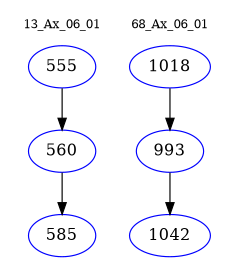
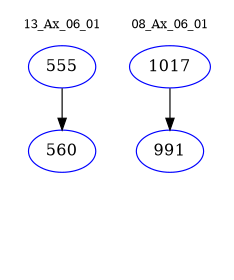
  digraph {
    node [color=blue]
    edge [color=black]
    n1 [label=555]
    n2 [label=560]
-   n3 [label=585]
-   n4 [label=1018]
-   n5 [label=993]
-   n6 [label=1042]
+   n4 [label=1017]
+   n5 [label=991]
    subgraph cluster_1 {
      color=white
      fontsize=10
      label="13_Ax_06_01"
      n1
      n2
-     n3
    }
    subgraph cluster_2 {
      color=white
      fontsize=10
-     label="68_Ax_06_01"
+     label="08_Ax_06_01"
      n4
      n5
-     n6
    }
    n1 -> n2
-   n2 -> n3
    n4 -> n5
-   n5 -> n6
  }
